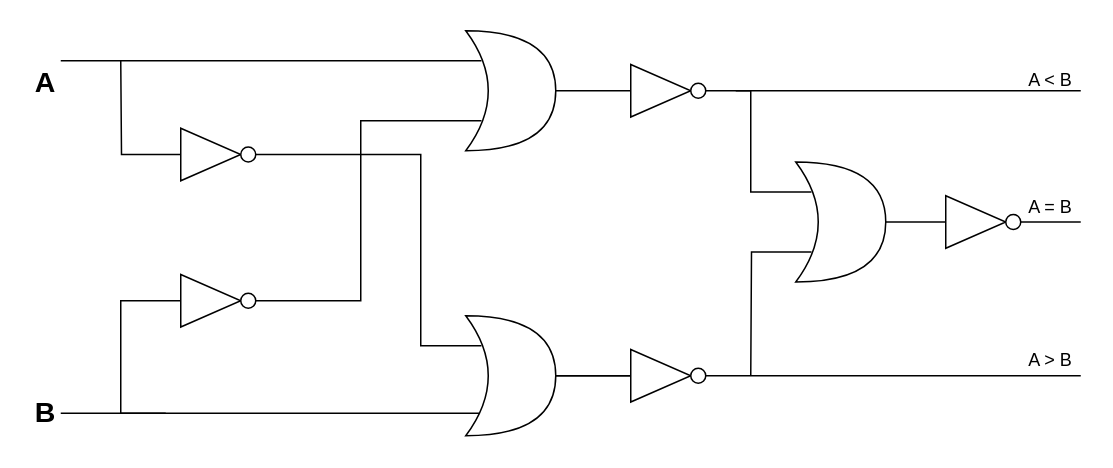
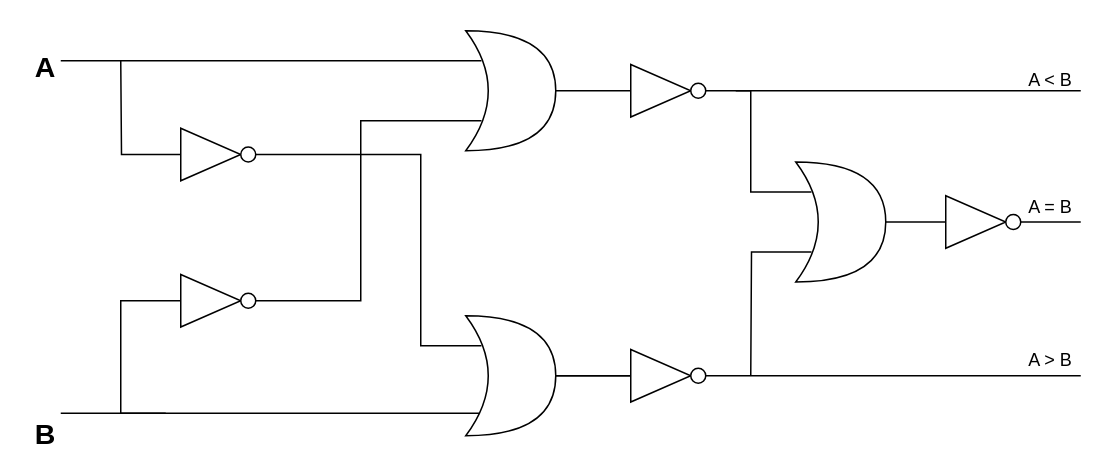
  <mxCell id="0" />
  <mxCell id="1" parent="0" />
  <mxCell id="2" style="edgeStyle=orthogonalEdgeStyle;rounded=0;orthogonalLoop=1;jettySize=auto;html=1;endArrow=none;endFill=0;entryX=0.175;entryY=0.25;entryDx=0;entryDy=0;entryPerimeter=0;" edge="1" parent="1" source="3" target="15"><mxGeometry relative="1" as="geometry"><Array as="points"><mxPoint x="110" y="40" /><mxPoint x="110" y="40" /></Array></mxGeometry></mxCell>
- <mxCell id="3" value="&lt;font style=&quot;font-size: 19px;&quot;&gt;&lt;b&gt;A&lt;/b&gt;&lt;/font&gt;" style="text;html=1;strokeColor=none;fillColor=none;align=center;verticalAlign=middle;whiteSpace=wrap;rounded=0;" vertex="1" parent="1"><mxGeometry x="20" y="40" width="20" height="30" as="geometry" /></mxCell>
+ <mxCell id="3" value="&lt;font style=&quot;font-size: 19px;&quot;&gt;&lt;b&gt;A&lt;/b&gt;&lt;/font&gt;" style="text;html=1;strokeColor=none;fillColor=none;align=center;verticalAlign=middle;whiteSpace=wrap;rounded=0;" vertex="1" parent="1"><mxGeometry x="20" y="30" width="20" height="30" as="geometry" /></mxCell>
  <mxCell id="4" style="edgeStyle=orthogonalEdgeStyle;rounded=0;orthogonalLoop=1;jettySize=auto;html=1;endArrow=none;endFill=0;" edge="1" parent="1" source="5"><mxGeometry relative="1" as="geometry"><mxPoint x="320" y="275" as="targetPoint" /><Array as="points"><mxPoint x="250" y="275" /><mxPoint x="250" y="275" /></Array></mxGeometry></mxCell>
- <mxCell id="5" value="&lt;font style=&quot;font-size: 19px;&quot;&gt;&lt;b&gt;B&lt;/b&gt;&lt;/font&gt;" style="text;html=1;strokeColor=none;fillColor=none;align=center;verticalAlign=middle;whiteSpace=wrap;rounded=0;" vertex="1" parent="1"><mxGeometry x="20" y="260" width="20" height="30" as="geometry" /></mxCell>
+ <mxCell id="5" value="&lt;font style=&quot;font-size: 19px;&quot;&gt;&lt;b&gt;B&lt;/b&gt;&lt;/font&gt;" style="text;html=1;strokeColor=none;fillColor=none;align=center;verticalAlign=middle;whiteSpace=wrap;rounded=0;" vertex="1" parent="1"><mxGeometry x="20" y="275" width="20" height="30" as="geometry" /></mxCell>
  <mxCell id="6" style="edgeStyle=orthogonalEdgeStyle;rounded=0;orthogonalLoop=1;jettySize=auto;html=1;endArrow=none;endFill=0;" edge="1" parent="1" source="7"><mxGeometry relative="1" as="geometry"><mxPoint x="110" y="275" as="targetPoint" /><Array as="points"><mxPoint x="80" y="200" /><mxPoint x="80" y="275" /></Array></mxGeometry></mxCell>
  <mxCell id="7" value="" style="triangle;whiteSpace=wrap;html=1;fontSize=19;" vertex="1" parent="1"><mxGeometry x="120" y="182.5" width="40" height="35" as="geometry" /></mxCell>
  <mxCell id="8" style="edgeStyle=orthogonalEdgeStyle;rounded=0;orthogonalLoop=1;jettySize=auto;html=1;endArrow=none;endFill=0;entryX=0.175;entryY=0.75;entryDx=0;entryDy=0;entryPerimeter=0;" edge="1" parent="1" source="9" target="15"><mxGeometry relative="1" as="geometry"><Array as="points"><mxPoint x="240" y="200" /><mxPoint x="240" y="80" /></Array></mxGeometry></mxCell>
  <mxCell id="9" value="" style="ellipse;whiteSpace=wrap;html=1;fontSize=19;" vertex="1" parent="1"><mxGeometry x="160" y="195" width="10" height="10" as="geometry" /></mxCell>
  <mxCell id="10" style="edgeStyle=orthogonalEdgeStyle;rounded=0;orthogonalLoop=1;jettySize=auto;html=1;endArrow=none;endFill=0;" edge="1" parent="1" source="11"><mxGeometry relative="1" as="geometry"><mxPoint x="80" y="40" as="targetPoint" /></mxGeometry></mxCell>
  <mxCell id="11" value="" style="triangle;whiteSpace=wrap;html=1;fontSize=19;" vertex="1" parent="1"><mxGeometry x="120" y="85" width="40" height="35" as="geometry" /></mxCell>
  <mxCell id="12" style="edgeStyle=orthogonalEdgeStyle;rounded=0;orthogonalLoop=1;jettySize=auto;html=1;endArrow=none;endFill=0;entryX=0.175;entryY=0.25;entryDx=0;entryDy=0;entryPerimeter=0;" edge="1" parent="1" source="13" target="17"><mxGeometry relative="1" as="geometry"><Array as="points"><mxPoint x="280" y="102" /><mxPoint x="280" y="230" /></Array></mxGeometry></mxCell>
  <mxCell id="13" value="" style="ellipse;whiteSpace=wrap;html=1;fontSize=19;" vertex="1" parent="1"><mxGeometry x="160" y="97.5" width="10" height="10" as="geometry" /></mxCell>
  <mxCell id="14" style="edgeStyle=orthogonalEdgeStyle;rounded=0;orthogonalLoop=1;jettySize=auto;html=1;endArrow=none;endFill=0;" edge="1" parent="1" source="15" target="18"><mxGeometry relative="1" as="geometry" /></mxCell>
  <mxCell id="15" value="" style="shape=xor;whiteSpace=wrap;html=1;fontSize=19;" vertex="1" parent="1"><mxGeometry x="310" y="20" width="60" height="80" as="geometry" /></mxCell>
  <mxCell id="16" style="edgeStyle=orthogonalEdgeStyle;rounded=0;orthogonalLoop=1;jettySize=auto;html=1;endArrow=none;endFill=0;" edge="1" parent="1" source="17" target="21"><mxGeometry relative="1" as="geometry" /></mxCell>
  <mxCell id="17" value="" style="shape=xor;whiteSpace=wrap;html=1;fontSize=19;" vertex="1" parent="1"><mxGeometry x="310" y="210" width="60" height="80" as="geometry" /></mxCell>
  <mxCell id="18" value="" style="triangle;whiteSpace=wrap;html=1;fontSize=19;" vertex="1" parent="1"><mxGeometry x="420" y="42.5" width="40" height="35" as="geometry" /></mxCell>
  <mxCell id="19" style="edgeStyle=orthogonalEdgeStyle;rounded=0;orthogonalLoop=1;jettySize=auto;html=1;endArrow=none;endFill=0;" edge="1" parent="1" source="20"><mxGeometry relative="1" as="geometry"><mxPoint x="720" y="60" as="targetPoint" /></mxGeometry></mxCell>
  <mxCell id="20" value="" style="ellipse;whiteSpace=wrap;html=1;fontSize=19;" vertex="1" parent="1"><mxGeometry x="460" y="55" width="10" height="10" as="geometry" /></mxCell>
  <mxCell id="21" value="" style="triangle;whiteSpace=wrap;html=1;fontSize=19;" vertex="1" parent="1"><mxGeometry x="420" y="232.5" width="40" height="35" as="geometry" /></mxCell>
  <mxCell id="22" value="" style="edgeStyle=orthogonalEdgeStyle;rounded=0;orthogonalLoop=1;jettySize=auto;html=1;endArrow=none;endFill=0;" edge="1" parent="1" source="21" target="17"><mxGeometry relative="1" as="geometry" /></mxCell>
  <mxCell id="23" style="edgeStyle=orthogonalEdgeStyle;rounded=0;orthogonalLoop=1;jettySize=auto;html=1;endArrow=none;endFill=0;" edge="1" parent="1" source="24"><mxGeometry relative="1" as="geometry"><mxPoint x="720" y="250" as="targetPoint" /></mxGeometry></mxCell>
  <mxCell id="24" value="" style="ellipse;whiteSpace=wrap;html=1;fontSize=19;" vertex="1" parent="1"><mxGeometry x="460" y="245" width="10" height="10" as="geometry" /></mxCell>
  <mxCell id="25" style="edgeStyle=orthogonalEdgeStyle;rounded=0;orthogonalLoop=1;jettySize=auto;html=1;endArrow=none;endFill=0;" edge="1" parent="1" source="28" target="29"><mxGeometry relative="1" as="geometry" /></mxCell>
  <mxCell id="26" style="edgeStyle=orthogonalEdgeStyle;rounded=0;orthogonalLoop=1;jettySize=auto;html=1;endArrow=none;endFill=0;exitX=0.175;exitY=0.25;exitDx=0;exitDy=0;exitPerimeter=0;" edge="1" parent="1" source="28"><mxGeometry relative="1" as="geometry"><mxPoint x="490" y="60" as="targetPoint" /><Array as="points"><mxPoint x="500" y="128" /><mxPoint x="500" y="60" /></Array></mxGeometry></mxCell>
  <mxCell id="27" style="edgeStyle=orthogonalEdgeStyle;rounded=0;orthogonalLoop=1;jettySize=auto;html=1;endArrow=none;endFill=0;exitX=0.175;exitY=0.75;exitDx=0;exitDy=0;exitPerimeter=0;" edge="1" parent="1" source="28"><mxGeometry relative="1" as="geometry"><mxPoint x="500" y="250" as="targetPoint" /></mxGeometry></mxCell>
  <mxCell id="28" value="" style="shape=xor;whiteSpace=wrap;html=1;" vertex="1" parent="1"><mxGeometry x="530" y="107.5" width="60" height="80" as="geometry" /></mxCell>
  <mxCell id="29" value="" style="triangle;whiteSpace=wrap;html=1;fontSize=19;" vertex="1" parent="1"><mxGeometry x="630" y="130" width="40" height="35" as="geometry" /></mxCell>
  <mxCell id="30" style="edgeStyle=orthogonalEdgeStyle;rounded=0;orthogonalLoop=1;jettySize=auto;html=1;endArrow=none;endFill=0;" edge="1" parent="1" source="31"><mxGeometry relative="1" as="geometry"><mxPoint x="720" y="147.5" as="targetPoint" /></mxGeometry></mxCell>
  <mxCell id="31" value="" style="ellipse;whiteSpace=wrap;html=1;fontSize=19;" vertex="1" parent="1"><mxGeometry x="670" y="142.5" width="10" height="10" as="geometry" /></mxCell>
  <mxCell id="32" value="A &amp;lt; B" style="text;html=1;strokeColor=none;fillColor=none;align=center;verticalAlign=middle;whiteSpace=wrap;rounded=0;" vertex="1" parent="1"><mxGeometry x="680" y="45" width="40" height="15" as="geometry" /></mxCell>
  <mxCell id="33" value="A = B" style="text;html=1;strokeColor=none;fillColor=none;align=center;verticalAlign=middle;whiteSpace=wrap;rounded=0;" vertex="1" parent="1"><mxGeometry x="680" y="130" width="40" height="15" as="geometry" /></mxCell>
  <mxCell id="34" value="A &amp;gt; B" style="text;html=1;strokeColor=none;fillColor=none;align=center;verticalAlign=middle;whiteSpace=wrap;rounded=0;" vertex="1" parent="1"><mxGeometry x="680" y="232.5" width="40" height="15" as="geometry" /></mxCell>
